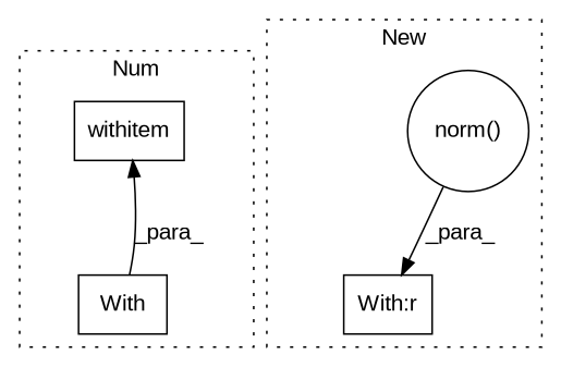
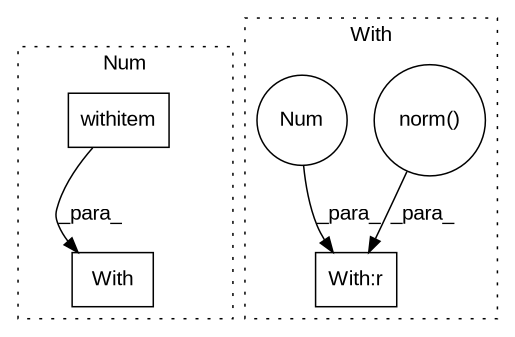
  digraph {
    fontname="Liberation Sans"
    node [fontname="Liberation Sans" shape=box]
    edge [fontname="Liberation Sans"]
    n1 [a=49 l=2 label=withitem s=172]
    n2 [a=39 l="5,17" label=With s="167,174"]
    n3 [a=75 l="15,9" label="norm()" s="1539,1563" shape=circle]
    n4 [a=40 l=84 label="With:r" s=1621]
+   n5 [a=76 l=3 label=Num s=1696 shape=circle]
    subgraph cluster_1 {
      label=Num
      style=dotted
      n1
      n2
    }
    subgraph cluster_2 {
-     label=New
+     label=With
      style=dotted
      n3
      n4
+     n5
    }
-   n2 -> n1 [label=_para_]
+   n1 -> n2 [label=_para_]
    n3 -> n4 [label=_para_]
+   n5 -> n4 [label=_para_]
  }
